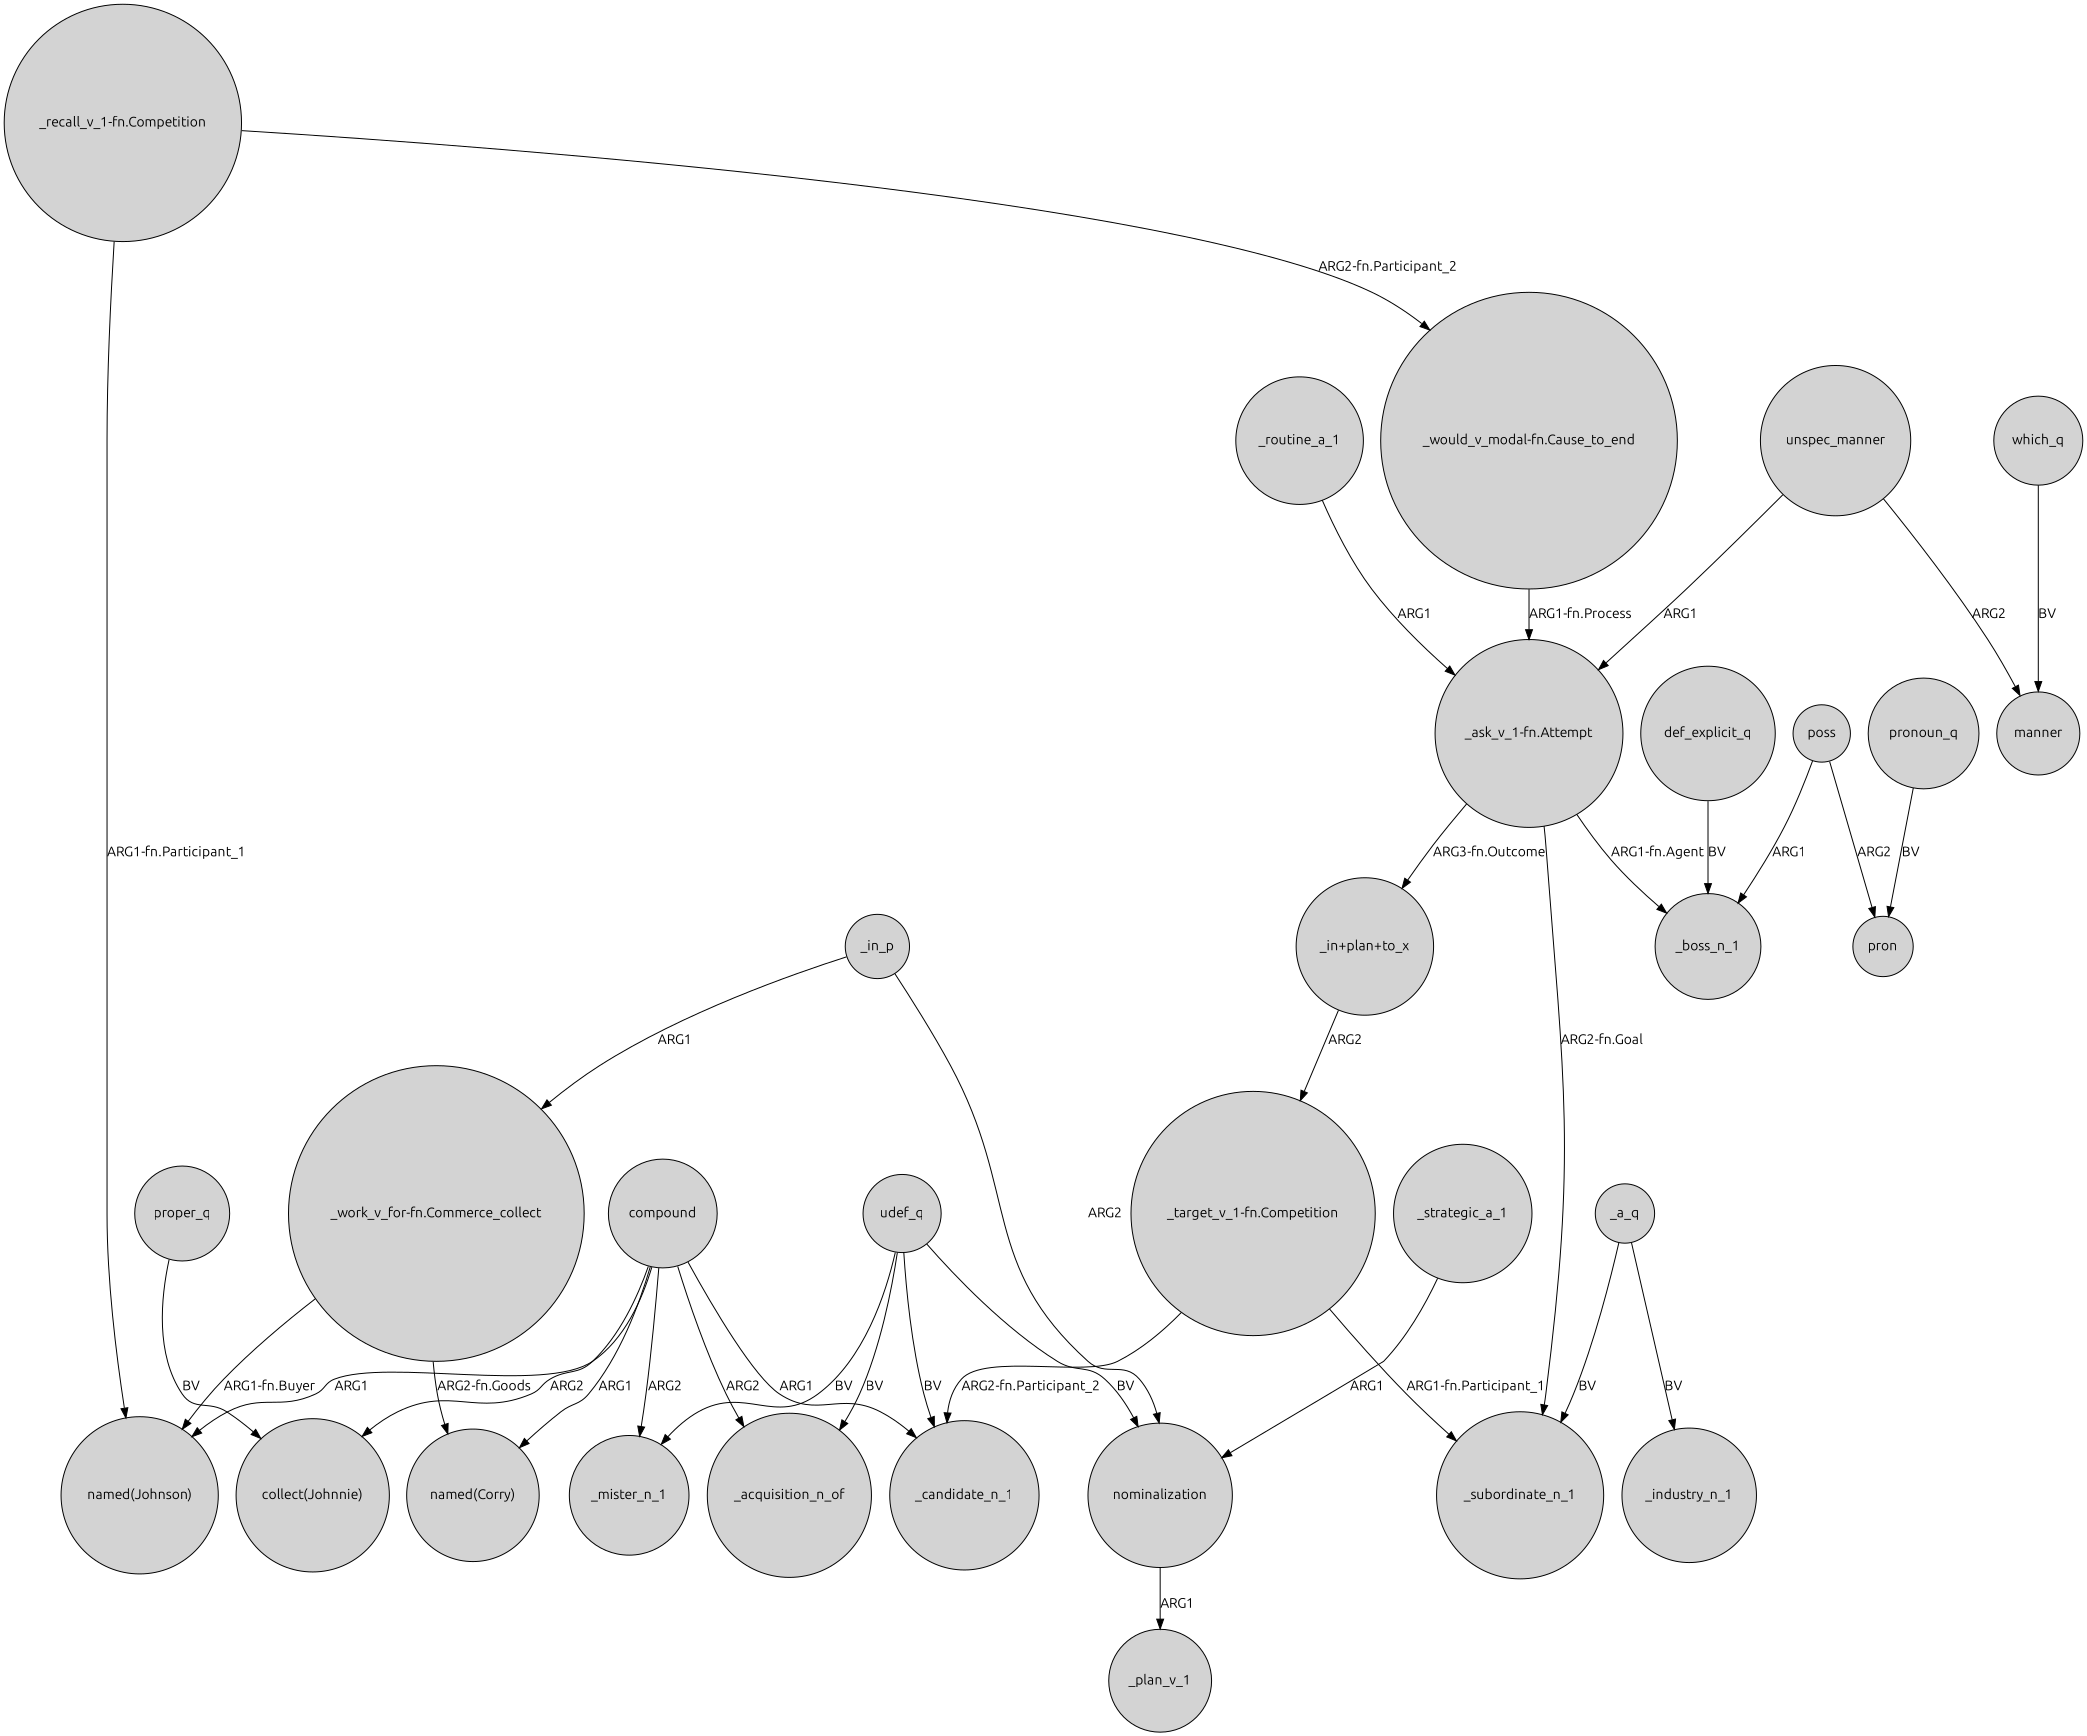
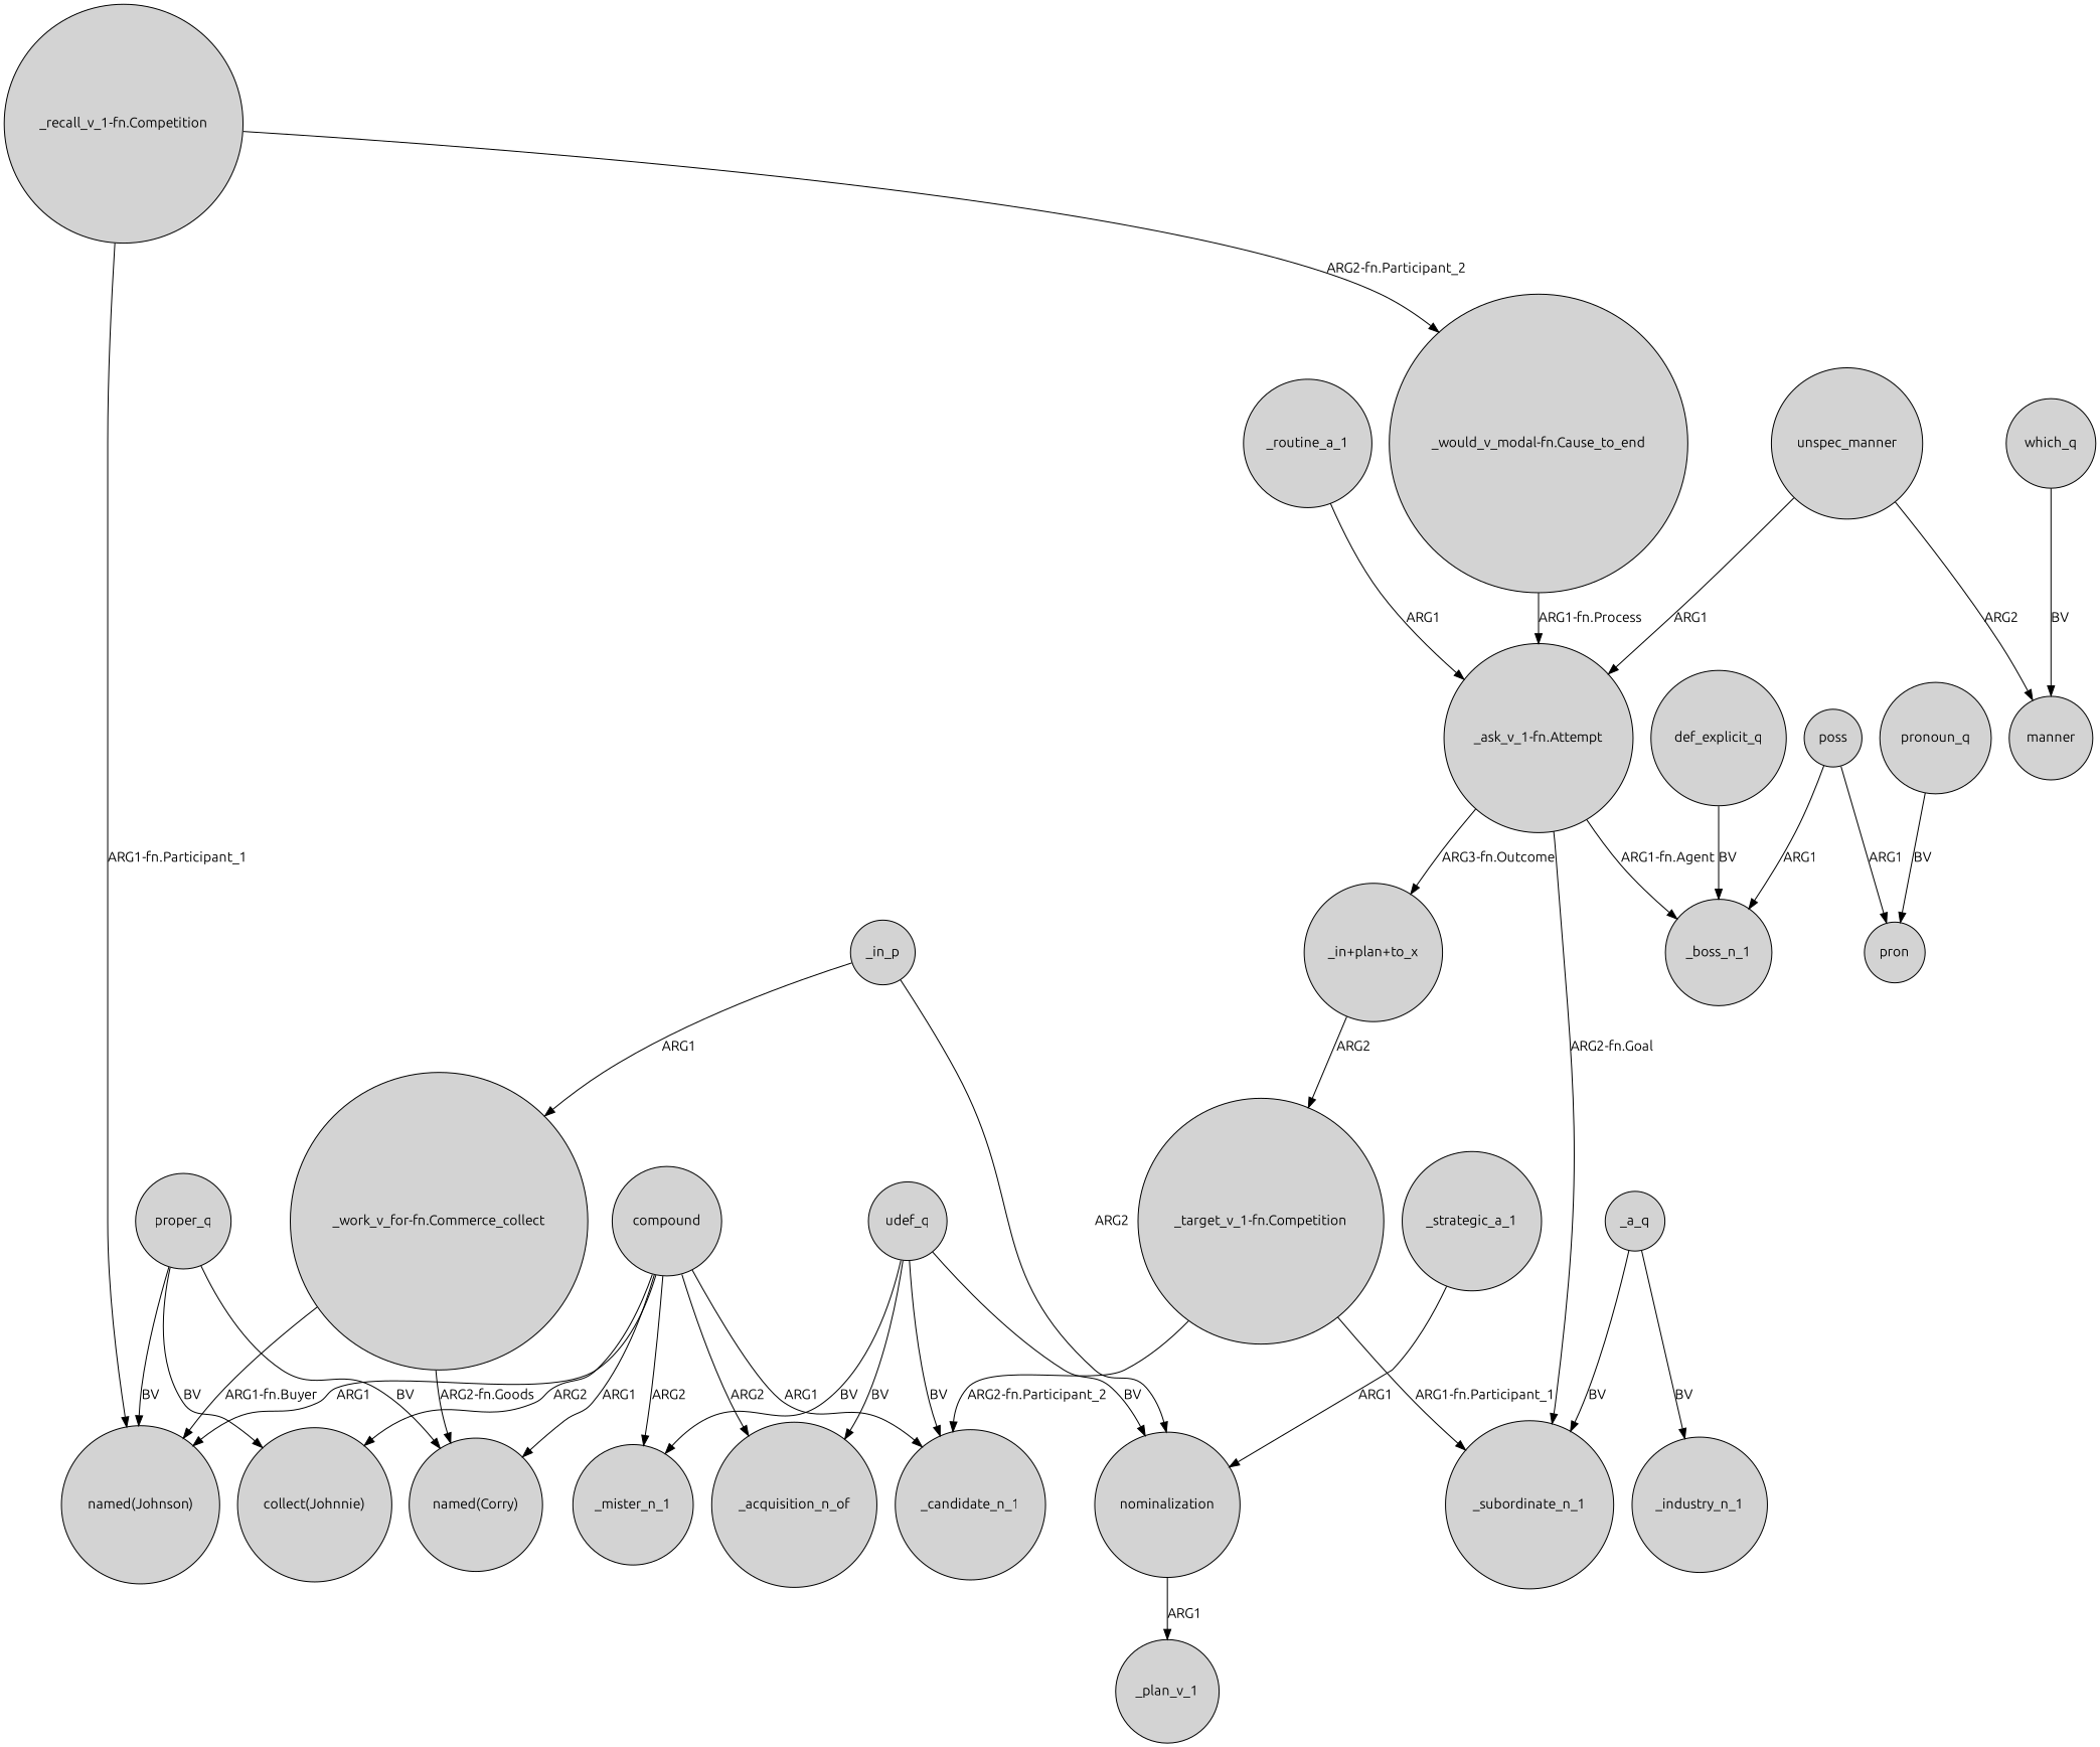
  digraph {
    fontname=Ubuntu
    node [fontname=Ubuntu shape=circle style=filled]
    edge [fontname=Ubuntu]
    n1 [label="collect(Johnnie)"]
    compound
    "named(Johnson)"
    _candidate_n_1
    _mister_n_1
    "named(Corry)"
    _acquisition_n_of
    "_work_v_for-fn.Commerce_collect"
    "_target_v_1-fn.Competition"
    _subordinate_n_1
    "_would_v_modal-fn.Cause_to_end"
    "_ask_v_1-fn.Attempt"
    _boss_n_1
    n14 [label="_in+plan+to_x"]
    unspec_manner
    manner
    def_explicit_q
    poss
    pron
    udef_q
    nominalization
    _plan_v_1
    _a_q
    _industry_n_1
    proper_q
    pronoun_q
    "_recall_v_1-fn.Competition"
    _routine_a_1
    _strategic_a_1
    which_q
    _in_p
    compound -> n1 [label=ARG2]
    compound -> "named(Johnson)" [label=ARG1]
    compound -> _candidate_n_1 [label=ARG1]
    compound -> _mister_n_1 [label=ARG2]
    compound -> "named(Corry)" [label=ARG1]
    compound -> _acquisition_n_of [label=ARG2]
    "_work_v_for-fn.Commerce_collect" -> "named(Johnson)" [label="ARG1-fn.Buyer"]
    "_work_v_for-fn.Commerce_collect" -> "named(Corry)" [label="ARG2-fn.Goods"]
    "_target_v_1-fn.Competition" -> _candidate_n_1 [label="ARG2-fn.Participant_2"]
    "_target_v_1-fn.Competition" -> _subordinate_n_1 [label="ARG1-fn.Participant_1"]
    "_would_v_modal-fn.Cause_to_end" -> "_ask_v_1-fn.Attempt" [label="ARG1-fn.Process"]
    "_ask_v_1-fn.Attempt" -> _subordinate_n_1 [label="ARG2-fn.Goal"]
    "_ask_v_1-fn.Attempt" -> _boss_n_1 [label="ARG1-fn.Agent"]
    "_ask_v_1-fn.Attempt" -> n14 [label="ARG3-fn.Outcome"]
    n14 -> "_target_v_1-fn.Competition" [label=ARG2]
    unspec_manner -> "_ask_v_1-fn.Attempt" [label=ARG1]
    unspec_manner -> manner [label=ARG2]
    def_explicit_q -> _boss_n_1 [label=BV]
    poss -> _boss_n_1 [label=ARG1]
-   poss -> pron [label=ARG2]
+   poss -> pron [label=ARG1]
    udef_q -> _candidate_n_1 [label=BV]
    udef_q -> _mister_n_1 [label=BV]
    udef_q -> _acquisition_n_of [label=BV]
    udef_q -> nominalization [label=BV]
    nominalization -> _plan_v_1 [label=ARG1]
    _a_q -> _subordinate_n_1 [label=BV]
    _a_q -> _industry_n_1 [label=BV]
    proper_q -> n1 [label=BV]
+   proper_q -> "named(Johnson)" [label=BV]
+   proper_q -> "named(Corry)" [label=BV]
    pronoun_q -> pron [label=BV]
    "_recall_v_1-fn.Competition" -> "named(Johnson)" [label="ARG1-fn.Participant_1"]
    "_recall_v_1-fn.Competition" -> "_would_v_modal-fn.Cause_to_end" [label="ARG2-fn.Participant_2"]
    _routine_a_1 -> "_ask_v_1-fn.Attempt" [label=ARG1]
    _strategic_a_1 -> nominalization [label=ARG1]
    which_q -> manner [label=BV]
    _in_p -> "_work_v_for-fn.Commerce_collect" [label=ARG1]
    _in_p -> nominalization [label=ARG2]
  }
